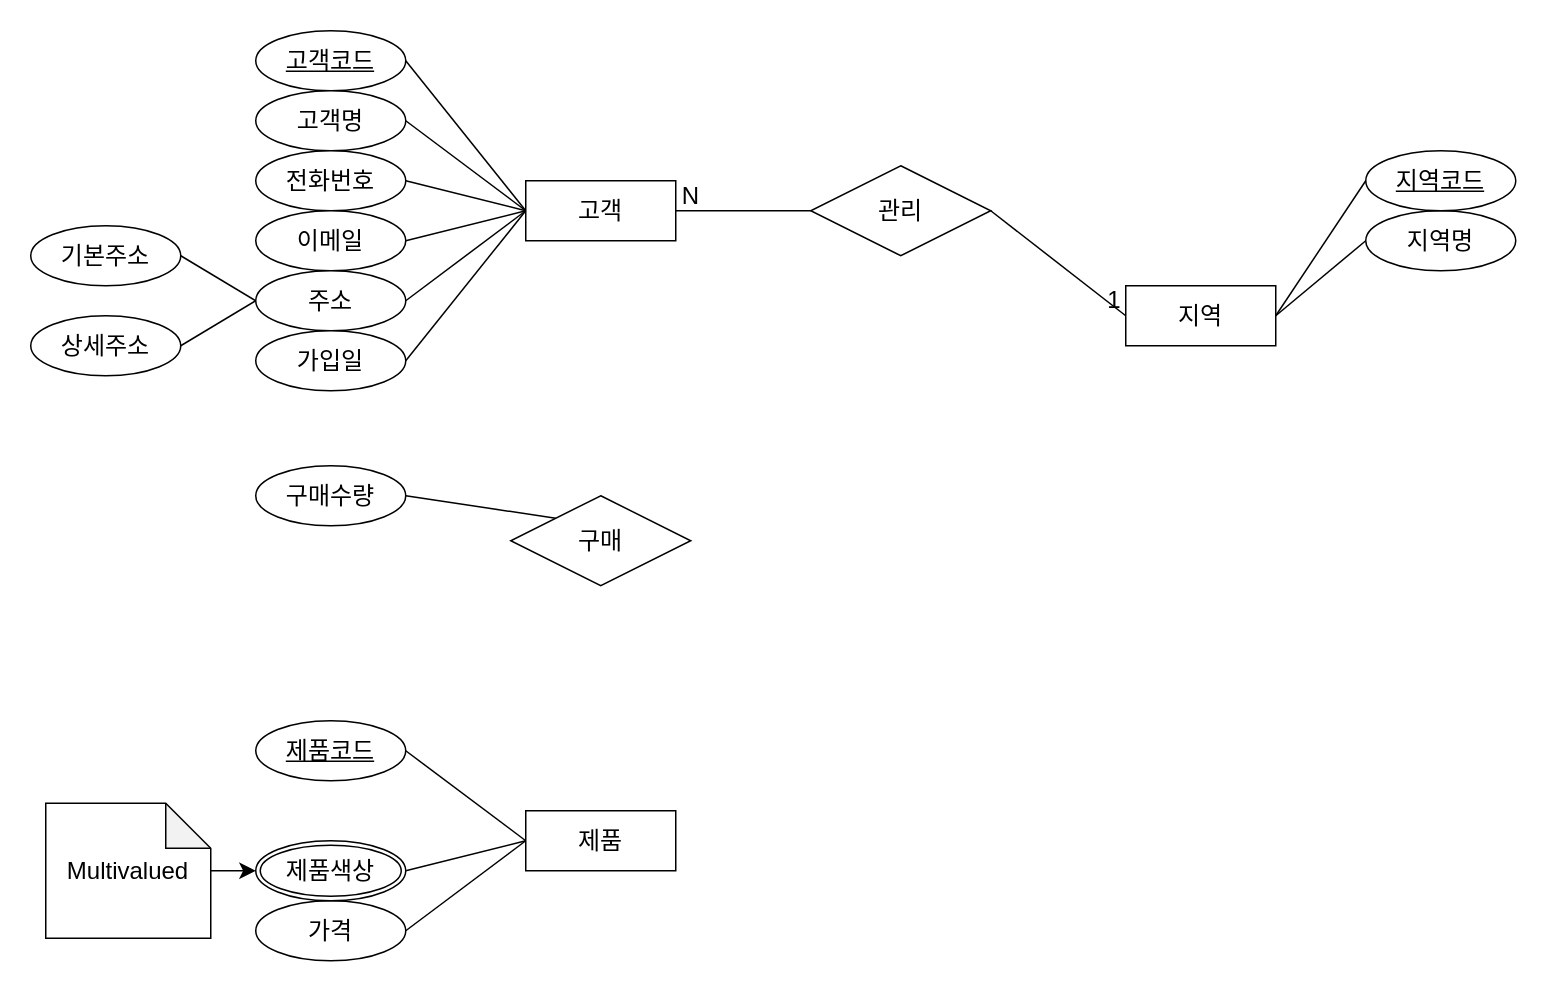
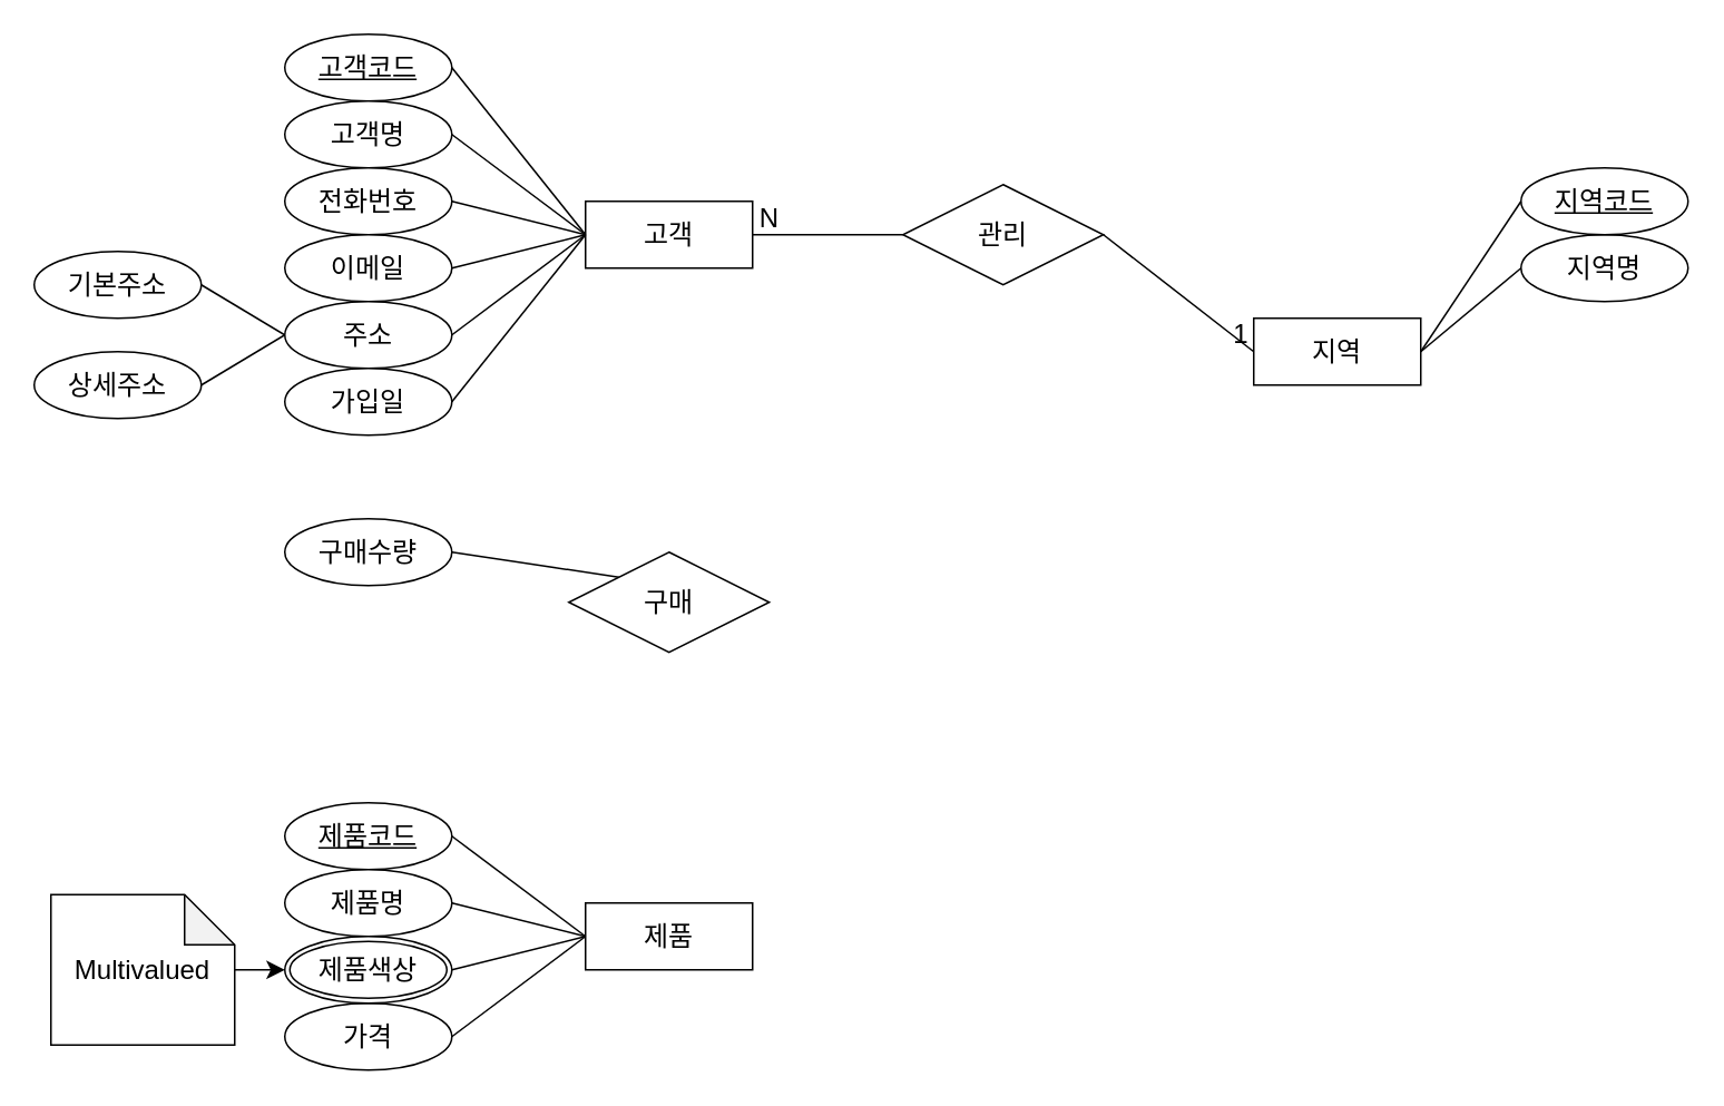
  <mxCell id="0" />
  <mxCell id="1" parent="0" />
  <mxCell id="2" value="고객" style="whiteSpace=wrap;html=1;align=center;fontSize=16;" vertex="1" parent="1"><mxGeometry x="350" y="120" width="100" height="40" as="geometry" /></mxCell>
  <mxCell id="3" value="지역" style="whiteSpace=wrap;html=1;align=center;fontSize=16;" vertex="1" parent="1"><mxGeometry x="750" y="190" width="100" height="40" as="geometry" /></mxCell>
  <mxCell id="4" value="제품" style="whiteSpace=wrap;html=1;align=center;fontSize=16;" vertex="1" parent="1"><mxGeometry x="350" y="540" width="100" height="40" as="geometry" /></mxCell>
  <mxCell id="5" value="고객코드" style="ellipse;whiteSpace=wrap;html=1;align=center;fontStyle=4;fontSize=16;" vertex="1" parent="1"><mxGeometry x="170" y="20" width="100" height="40" as="geometry" /></mxCell>
  <mxCell id="6" value="고객명" style="ellipse;whiteSpace=wrap;html=1;align=center;fontSize=16;" vertex="1" parent="1"><mxGeometry x="170" y="60" width="100" height="40" as="geometry" /></mxCell>
  <mxCell id="7" value="전화번호" style="ellipse;whiteSpace=wrap;html=1;align=center;fontSize=16;" vertex="1" parent="1"><mxGeometry x="170" y="100" width="100" height="40" as="geometry" /></mxCell>
  <mxCell id="8" value="이메일" style="ellipse;whiteSpace=wrap;html=1;align=center;fontSize=16;" vertex="1" parent="1"><mxGeometry x="170" y="140" width="100" height="40" as="geometry" /></mxCell>
  <mxCell id="9" value="주소" style="ellipse;whiteSpace=wrap;html=1;align=center;fontSize=16;" vertex="1" parent="1"><mxGeometry x="170" y="180" width="100" height="40" as="geometry" /></mxCell>
  <mxCell id="10" value="가입일&lt;br&gt;" style="ellipse;whiteSpace=wrap;html=1;align=center;fontSize=16;" vertex="1" parent="1"><mxGeometry x="170" y="220" width="100" height="40" as="geometry" /></mxCell>
  <mxCell id="11" value="기본주소" style="ellipse;whiteSpace=wrap;html=1;align=center;fontSize=16;" vertex="1" parent="1"><mxGeometry x="20" y="150" width="100" height="40" as="geometry" /></mxCell>
  <mxCell id="12" value="상세주소" style="ellipse;whiteSpace=wrap;html=1;align=center;fontSize=16;" vertex="1" parent="1"><mxGeometry x="20" y="210" width="100" height="40" as="geometry" /></mxCell>
  <mxCell id="13" value="지역명" style="ellipse;whiteSpace=wrap;html=1;align=center;fontSize=16;" vertex="1" parent="1"><mxGeometry x="910" y="140" width="100" height="40" as="geometry" /></mxCell>
  <mxCell id="14" value="지역코드" style="ellipse;whiteSpace=wrap;html=1;align=center;fontStyle=4;fontSize=16;" vertex="1" parent="1"><mxGeometry x="910" y="100" width="100" height="40" as="geometry" /></mxCell>
  <mxCell id="15" value="제품코드" style="ellipse;whiteSpace=wrap;html=1;align=center;fontStyle=4;fontSize=16;" vertex="1" parent="1"><mxGeometry x="170" y="480" width="100" height="40" as="geometry" /></mxCell>
+ <mxCell id="16" value="제품명" style="ellipse;whiteSpace=wrap;html=1;align=center;fontSize=16;" vertex="1" parent="1"><mxGeometry x="170" y="520" width="100" height="40" as="geometry" /></mxCell>
  <mxCell id="17" value="가격" style="ellipse;whiteSpace=wrap;html=1;align=center;fontSize=16;" vertex="1" parent="1"><mxGeometry x="170" y="600" width="100" height="40" as="geometry" /></mxCell>
  <mxCell id="18" value="구매" style="shape=rhombus;perimeter=rhombusPerimeter;whiteSpace=wrap;html=1;align=center;fontSize=16;" vertex="1" parent="1"><mxGeometry x="340" y="330" width="120" height="60" as="geometry" /></mxCell>
  <mxCell id="19" value="구매수량" style="ellipse;whiteSpace=wrap;html=1;align=center;fontSize=16;" vertex="1" parent="1"><mxGeometry x="170" y="310" width="100" height="40" as="geometry" /></mxCell>
  <mxCell id="20" value="관리" style="shape=rhombus;perimeter=rhombusPerimeter;whiteSpace=wrap;html=1;align=center;fontSize=16;" vertex="1" parent="1"><mxGeometry x="540" y="110" width="120" height="60" as="geometry" /></mxCell>
  <mxCell id="21" value="" style="endArrow=none;html=1;rounded=0;fontSize=12;startSize=8;endSize=8;curved=1;entryX=0;entryY=0.5;entryDx=0;entryDy=0;exitX=1;exitY=0.5;exitDx=0;exitDy=0;" edge="1" parent="1" source="20" target="3"><mxGeometry relative="1" as="geometry"><mxPoint x="560" y="310" as="sourcePoint" /><mxPoint x="720" y="310" as="targetPoint" /></mxGeometry></mxCell>
  <mxCell id="22" value="1" style="resizable=0;html=1;whiteSpace=wrap;align=right;verticalAlign=bottom;fontSize=16;" connectable="0" vertex="1" parent="21"><mxGeometry x="1" relative="1" as="geometry"><mxPoint x="-2" as="offset" /></mxGeometry></mxCell>
  <mxCell id="23" value="" style="endArrow=none;html=1;rounded=0;fontSize=12;startSize=8;endSize=8;curved=1;entryX=1;entryY=0.5;entryDx=0;entryDy=0;exitX=0;exitY=0.5;exitDx=0;exitDy=0;" edge="1" parent="1" source="20" target="2"><mxGeometry relative="1" as="geometry"><mxPoint x="600" y="310" as="sourcePoint" /><mxPoint x="760" y="310" as="targetPoint" /></mxGeometry></mxCell>
  <mxCell id="24" value="N" style="resizable=0;html=1;whiteSpace=wrap;align=right;verticalAlign=bottom;fontSize=16;" connectable="0" vertex="1" parent="23"><mxGeometry x="1" relative="1" as="geometry"><mxPoint x="17" y="1" as="offset" /></mxGeometry></mxCell>
  <mxCell id="25" value="" style="endArrow=none;html=1;rounded=0;fontSize=12;startSize=8;endSize=8;curved=1;exitX=1;exitY=0.5;exitDx=0;exitDy=0;entryX=0;entryY=0.5;entryDx=0;entryDy=0;" edge="1" parent="1" source="5" target="2"><mxGeometry relative="1" as="geometry"><mxPoint x="280" y="320" as="sourcePoint" /><mxPoint x="350" y="160" as="targetPoint" /></mxGeometry></mxCell>
  <mxCell id="26" value="" style="endArrow=none;html=1;rounded=0;fontSize=12;startSize=8;endSize=8;curved=1;exitX=1;exitY=0.5;exitDx=0;exitDy=0;entryX=0;entryY=0.5;entryDx=0;entryDy=0;" edge="1" parent="1" source="6" target="2"><mxGeometry relative="1" as="geometry"><mxPoint x="280" y="50" as="sourcePoint" /><mxPoint x="350" y="160" as="targetPoint" /></mxGeometry></mxCell>
  <mxCell id="27" value="" style="endArrow=none;html=1;rounded=0;fontSize=12;startSize=8;endSize=8;curved=1;exitX=1;exitY=0.5;exitDx=0;exitDy=0;entryX=0;entryY=0.5;entryDx=0;entryDy=0;" edge="1" parent="1" source="7" target="2"><mxGeometry relative="1" as="geometry"><mxPoint x="280" y="90" as="sourcePoint" /><mxPoint x="350" y="160" as="targetPoint" /></mxGeometry></mxCell>
  <mxCell id="28" value="" style="endArrow=none;html=1;rounded=0;fontSize=12;startSize=8;endSize=8;curved=1;exitX=1;exitY=0.5;exitDx=0;exitDy=0;entryX=0;entryY=0.5;entryDx=0;entryDy=0;" edge="1" parent="1" source="8" target="2"><mxGeometry relative="1" as="geometry"><mxPoint x="280" y="130" as="sourcePoint" /><mxPoint x="350" y="160" as="targetPoint" /></mxGeometry></mxCell>
  <mxCell id="29" value="" style="endArrow=none;html=1;rounded=0;fontSize=12;startSize=8;endSize=8;curved=1;exitX=1;exitY=0.5;exitDx=0;exitDy=0;entryX=0;entryY=0.5;entryDx=0;entryDy=0;" edge="1" parent="1" source="9" target="2"><mxGeometry relative="1" as="geometry"><mxPoint x="280" y="170" as="sourcePoint" /><mxPoint x="350" y="160" as="targetPoint" /></mxGeometry></mxCell>
  <mxCell id="30" value="" style="endArrow=none;html=1;rounded=0;fontSize=12;startSize=8;endSize=8;curved=1;exitX=1;exitY=0.5;exitDx=0;exitDy=0;entryX=0;entryY=0.5;entryDx=0;entryDy=0;" edge="1" parent="1" source="10" target="2"><mxGeometry relative="1" as="geometry"><mxPoint x="300" y="190" as="sourcePoint" /><mxPoint x="350" y="160" as="targetPoint" /></mxGeometry></mxCell>
  <mxCell id="31" value="" style="endArrow=none;html=1;rounded=0;fontSize=12;startSize=8;endSize=8;curved=1;exitX=1;exitY=0.5;exitDx=0;exitDy=0;entryX=0;entryY=0;entryDx=0;entryDy=0;" edge="1" parent="1" source="19" target="18"><mxGeometry relative="1" as="geometry"><mxPoint x="280" y="250" as="sourcePoint" /><mxPoint x="360" y="130" as="targetPoint" /></mxGeometry></mxCell>
  <mxCell id="32" value="" style="endArrow=none;html=1;rounded=0;fontSize=12;startSize=8;endSize=8;curved=1;exitX=1;exitY=0.5;exitDx=0;exitDy=0;entryX=0;entryY=0.5;entryDx=0;entryDy=0;" edge="1" parent="1" source="15" target="4"><mxGeometry relative="1" as="geometry"><mxPoint x="280" y="420" as="sourcePoint" /><mxPoint x="380" y="405" as="targetPoint" /></mxGeometry></mxCell>
+ <mxCell id="33" value="" style="endArrow=none;html=1;rounded=0;fontSize=12;startSize=8;endSize=8;curved=1;exitX=1;exitY=0.5;exitDx=0;exitDy=0;entryX=0;entryY=0.5;entryDx=0;entryDy=0;" edge="1" parent="1" source="16" target="4"><mxGeometry relative="1" as="geometry"><mxPoint x="280" y="510" as="sourcePoint" /><mxPoint x="360" y="570" as="targetPoint" /></mxGeometry></mxCell>
  <mxCell id="34" value="" style="endArrow=none;html=1;rounded=0;fontSize=12;startSize=8;endSize=8;curved=1;exitX=1;exitY=0.5;exitDx=0;exitDy=0;entryX=0;entryY=0.5;entryDx=0;entryDy=0;" edge="1" parent="1" source="40" target="4"><mxGeometry relative="1" as="geometry"><mxPoint x="270" y="580" as="sourcePoint" /><mxPoint x="360" y="570" as="targetPoint" /></mxGeometry></mxCell>
  <mxCell id="35" value="" style="endArrow=none;html=1;rounded=0;fontSize=12;startSize=8;endSize=8;curved=1;exitX=1;exitY=0.5;exitDx=0;exitDy=0;entryX=0;entryY=0.5;entryDx=0;entryDy=0;" edge="1" parent="1" source="17" target="4"><mxGeometry relative="1" as="geometry"><mxPoint x="290" y="560" as="sourcePoint" /><mxPoint x="370" y="580" as="targetPoint" /></mxGeometry></mxCell>
  <mxCell id="36" value="" style="endArrow=none;html=1;rounded=0;fontSize=12;startSize=8;endSize=8;curved=1;exitX=1;exitY=0.5;exitDx=0;exitDy=0;entryX=0;entryY=0.5;entryDx=0;entryDy=0;" edge="1" parent="1" source="11" target="9"><mxGeometry relative="1" as="geometry"><mxPoint x="120" y="160" as="sourcePoint" /><mxPoint x="200" y="180" as="targetPoint" /></mxGeometry></mxCell>
  <mxCell id="37" value="" style="endArrow=none;html=1;rounded=0;fontSize=12;startSize=8;endSize=8;curved=1;exitX=1;exitY=0.5;exitDx=0;exitDy=0;entryX=0;entryY=0.5;entryDx=0;entryDy=0;" edge="1" parent="1" source="12" target="9"><mxGeometry relative="1" as="geometry"><mxPoint x="130" y="170" as="sourcePoint" /><mxPoint x="180" y="210" as="targetPoint" /></mxGeometry></mxCell>
  <mxCell id="38" value="" style="endArrow=none;html=1;rounded=0;fontSize=12;startSize=8;endSize=8;curved=1;exitX=1;exitY=0.5;exitDx=0;exitDy=0;entryX=0;entryY=0.5;entryDx=0;entryDy=0;" edge="1" parent="1" source="3" target="14"><mxGeometry relative="1" as="geometry"><mxPoint x="740" y="300" as="sourcePoint" /><mxPoint x="900" y="300" as="targetPoint" /></mxGeometry></mxCell>
  <mxCell id="39" value="" style="endArrow=none;html=1;rounded=0;fontSize=12;startSize=8;endSize=8;curved=1;exitX=1;exitY=0.5;exitDx=0;exitDy=0;entryX=0;entryY=0.5;entryDx=0;entryDy=0;" edge="1" parent="1" source="3" target="13"><mxGeometry relative="1" as="geometry"><mxPoint x="860" y="150" as="sourcePoint" /><mxPoint x="920" y="130" as="targetPoint" /></mxGeometry></mxCell>
  <mxCell id="40" value="제품색상" style="ellipse;shape=doubleEllipse;margin=3;whiteSpace=wrap;html=1;align=center;fontSize=16;" vertex="1" parent="1"><mxGeometry x="170" y="560" width="100" height="40" as="geometry" /></mxCell>
  <mxCell id="41" value="" style="edgeStyle=none;curved=1;rounded=0;orthogonalLoop=1;jettySize=auto;html=1;fontFamily=Helvetica;fontSize=16;fontColor=default;startSize=0;endSize=8;" edge="1" parent="1" source="42" target="40"><mxGeometry relative="1" as="geometry" /></mxCell>
  <mxCell id="42" value="Multivalued" style="shape=note;whiteSpace=wrap;html=1;backgroundOutline=1;darkOpacity=0.05;strokeColor=default;align=center;verticalAlign=middle;fontFamily=Helvetica;fontSize=16;fontColor=default;startSize=0;fillColor=none;" vertex="1" parent="1"><mxGeometry x="30" y="535" width="110" height="90" as="geometry" /></mxCell>
